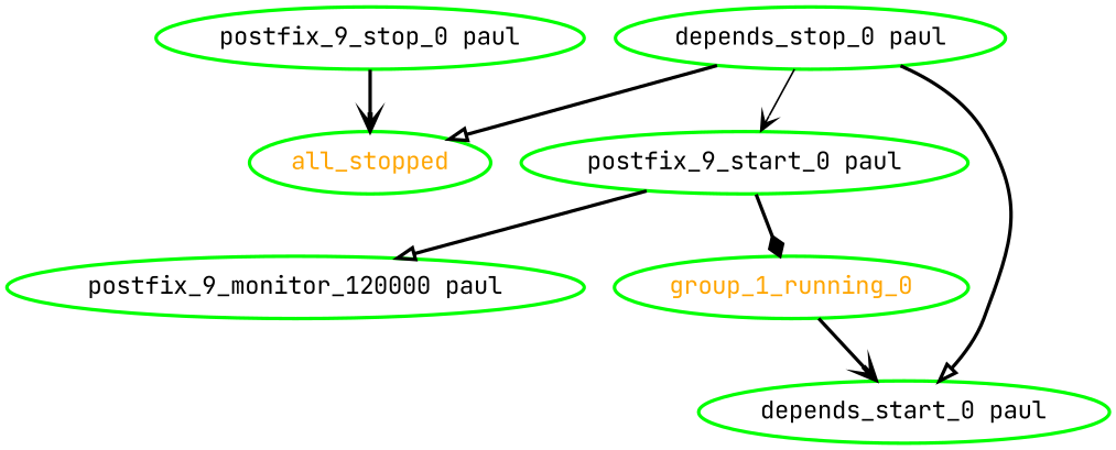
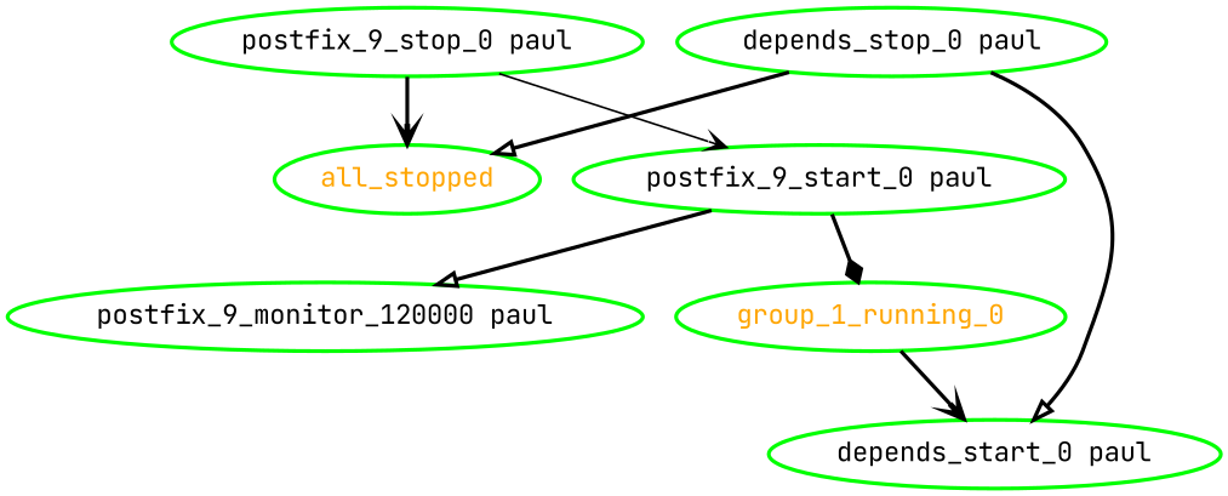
  digraph {
    fontname="JetBrains Mono"
    node [color=green fontcolor=black fontname="JetBrains Mono" style=bold]
    edge [arrowhead=onormal fontname="JetBrains Mono" style=bold]
    all_stopped [fontcolor=orange]
    "depends_stop_0 paul"
    "depends_start_0 paul"
    group_1_running_0 [fontcolor=orange]
    "postfix_9_start_0 paul"
    "postfix_9_monitor_120000 paul"
    "postfix_9_stop_0 paul"
    "depends_stop_0 paul" -> all_stopped
    "depends_stop_0 paul" -> "depends_start_0 paul"
    group_1_running_0 -> "depends_start_0 paul" [arrowhead=vee]
    "postfix_9_start_0 paul" -> group_1_running_0 [arrowhead=diamond]
    "postfix_9_start_0 paul" -> "postfix_9_monitor_120000 paul"
    "postfix_9_stop_0 paul" -> all_stopped [arrowhead=vee]
-   "depends_stop_0 paul" -> "postfix_9_start_0 paul" [arrowhead=vee style=solid]
+   "postfix_9_stop_0 paul" -> "postfix_9_start_0 paul" [arrowhead=vee style=solid]
  }
